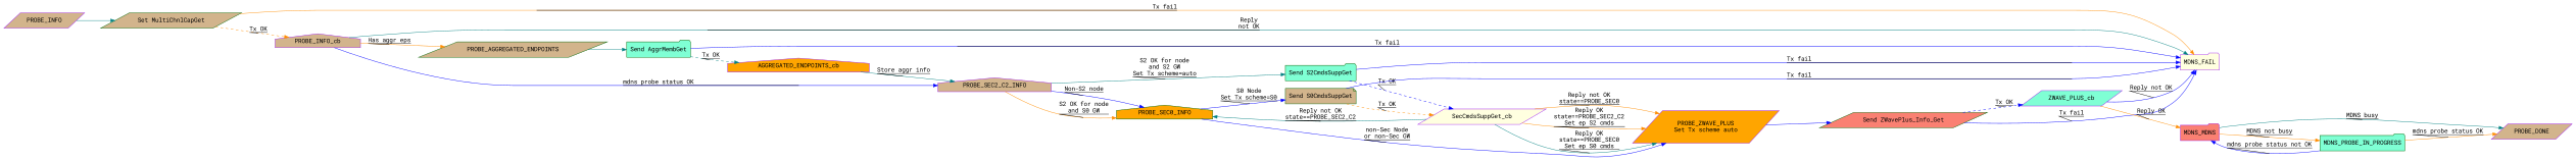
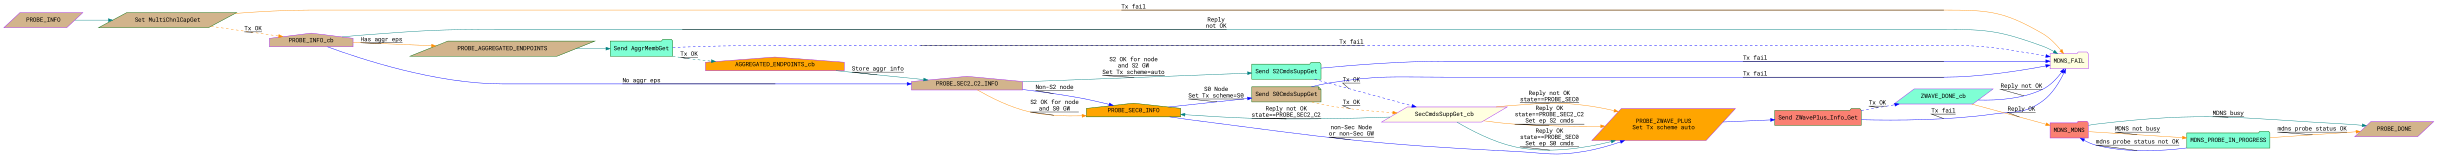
  digraph {
    fontname="Roboto Mono"
    rankdir=LR
    node [color=purple fillcolor=tan fontname="Roboto Mono" shape=parallelogram style=filled]
    edge [color=blue fontname="Roboto Mono" decorate=true style=solid]
    n1 [label=PROBE_INFO]
    n2 [color=darkgreen label="Set MultiChnlCapGet"]
    n3 [fillcolor=lightyellow label=MDNS_FAIL shape=folder]
    n4 [label=PROBE_INFO_cb shape=house]
    n5 [color=darkgreen label=PROBE_AGGREGATED_ENDPOINTS]
    n6 [color=darkgreen fillcolor=aquamarine label="Send AggrMembGet" shape=folder]
    AGGREGATED_ENDPOINTS_cb [fillcolor=orange shape=house]
    n8 [label=PROBE_SEC2_C2_INFO shape=house]
    n9 [color=darkgreen fillcolor=orange label=PROBE_SEC0_INFO shape=house]
    n10 [color=darkgreen fillcolor=aquamarine label="Send S2CmdsSuppGet" shape=folder]
    n11 [fillcolor=orange label="PROBE_ZWAVE_PLUS\nSet Tx scheme auto"]
    n12 [color=darkgreen label="Send S0CmdsSuppGet" shape=note]
-   n13 [color=darkgreen fillcolor=salmon label="Send ZWavePlus_Info_Get"]
+   n13 [color=darkgreen fillcolor=salmon label="Send ZWavePlus_Info_Get" shape=folder]
    n14 [fillcolor=lightyellow label=SecCmdsSuppGet_cb]
-   ZWAVE_PLUS_cb [fillcolor=aquamarine]
+   ZWAVE_PLUS_cb [fillcolor=aquamarine label=ZWAVE_DONE_cb]
    n16 [fillcolor=salmon label=MDNS_MDNS shape=folder]
    n17 [color=darkgreen fillcolor=aquamarine label=MDNS_PROBE_IN_PROGRESS shape=folder]
    n18 [label=PROBE_DONE]
    n1 -> n2 [color=teal decorate="" style=""]
    n2 -> n3 [color=darkorange label="Tx fail"]
    n2 -> n4 [color=darkorange label="Tx OK" style=dashed]
    n4 -> n3 [color=teal label="Reply\nnot OK"]
    n4 -> n5 [color=darkorange label="Has aggr eps"]
-   n4 -> n8 [label="mdns probe status OK"]
+   n4 -> n8 [label="No aggr eps"]
    n5 -> n6 [color=teal decorate="" style=""]
-   n6 -> n3 [label="Tx fail"]
+   n6 -> n3 [label="Tx fail" style=dashed]
    n6 -> AGGREGATED_ENDPOINTS_cb [color=teal label="Tx OK" style=dashed]
    AGGREGATED_ENDPOINTS_cb -> n8 [color=teal label="Store aggr info"]
    n8 -> n9 [label="Non-S2 node"]
    n8 -> n9 [color=darkorange label="S2 OK for node\nand S0 GW"]
    n8 -> n10 [color=teal label="S2 OK for node\nand S2 GW\nSet Tx scheme=auto"]
    n9 -> n11 [label="non-Sec Node\nor non-Sec GW"]
    n9 -> n12 [label="S0 Node\nSet Tx scheme=S0"]
    n10 -> n3 [label="Tx fail"]
    n10 -> n14 [label="Tx OK" style=dashed]
    n11 -> n13 [decorate="" style=""]
    n12 -> n3 [label="Tx fail"]
    n12 -> n14 [color=darkorange label="Tx OK" style=dashed]
    n13 -> n3 [label="Tx fail"]
    n13 -> ZWAVE_PLUS_cb [label="Tx OK" style=dashed]
    n14 -> n9 [color=teal label="Reply not OK\nstate==PROBE_SEC2_C2"]
    n14 -> n11 [color=darkorange label="Reply OK\nstate==PROBE_SEC2_C2\nSet ep S2 cmds"]
    n14 -> n11 [color=teal label="Reply OK\nstate==PROBE_SEC0\nSet ep S0 cmds"]
    n14 -> n11 [color=darkorange label="Reply not OK\nstate==PROBE_SEC0"]
    ZWAVE_PLUS_cb -> n3 [label="Reply not OK"]
    ZWAVE_PLUS_cb -> n16 [color=darkorange label="Reply OK"]
    n16 -> n17 [color=darkorange label="MDNS not busy"]
    n16 -> n18 [color=teal label="MDNS busy"]
    n17 -> n16 [label="mdns probe status not OK"]
    n17 -> n18 [color=darkorange label="mdns probe status OK"]
  }
